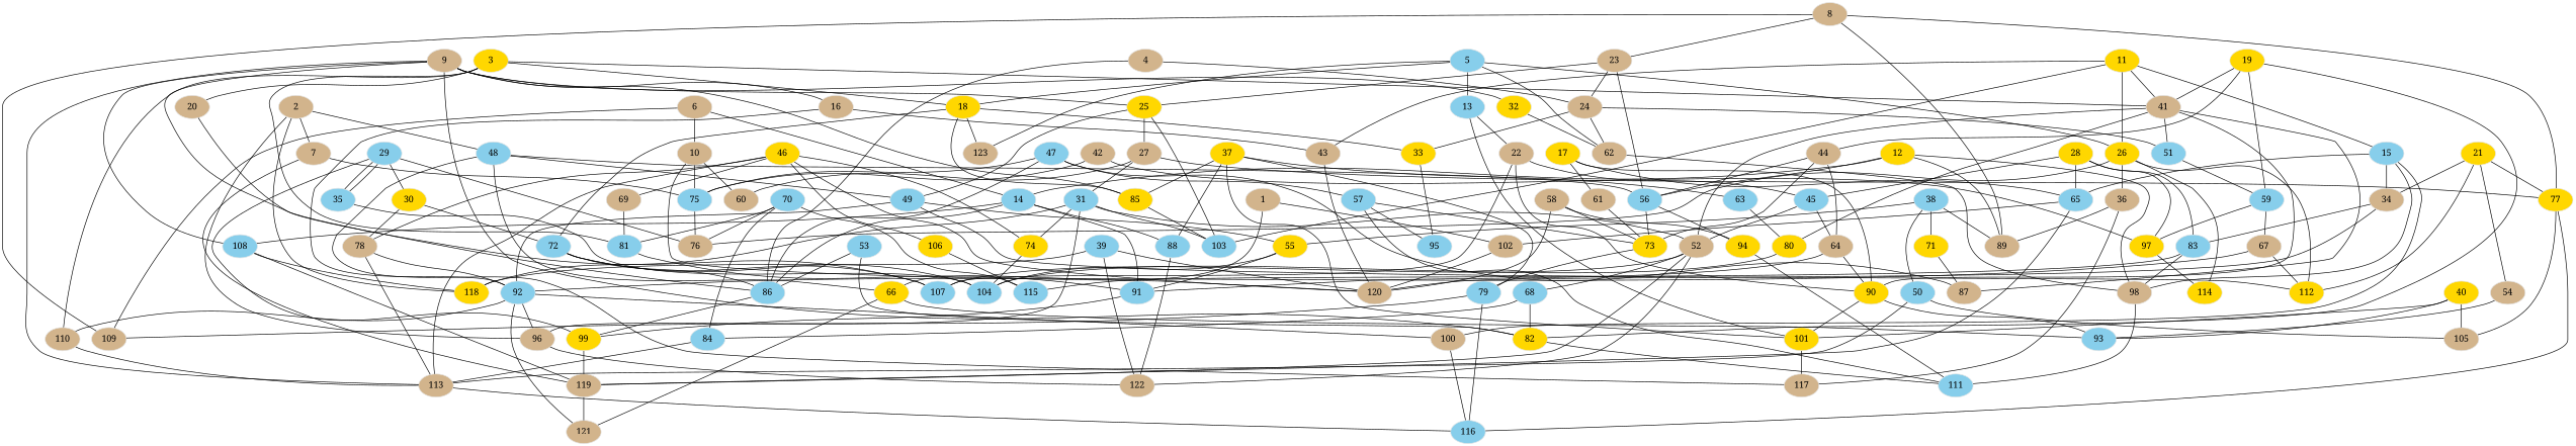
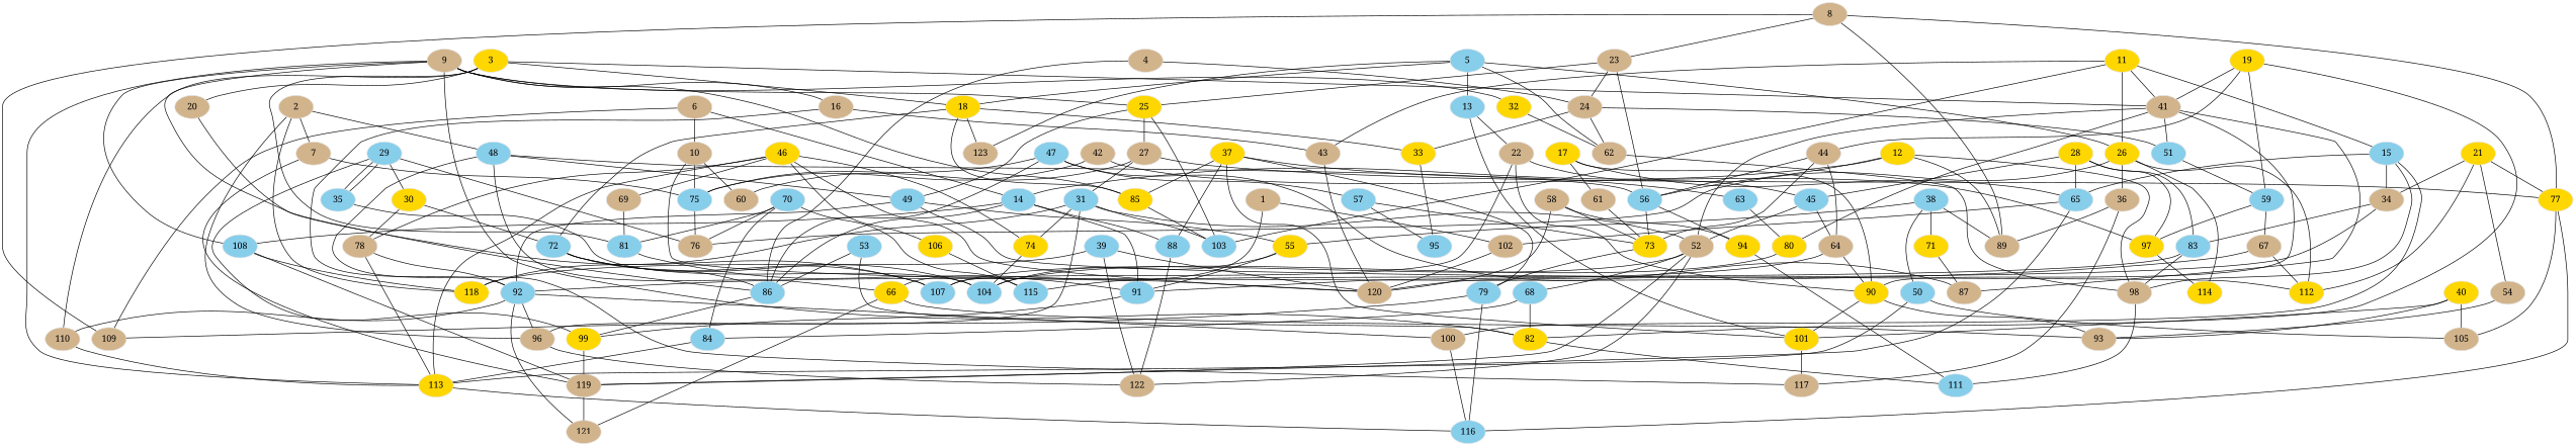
  graph {
    fontname="Noto Serif"
    node [color=gray90 fillcolor=tan fontname="Noto Serif" style=filled]
    edge [fontname="Noto Serif"]
    66 [fillcolor=gold]
    1
    102
-   93 [fillcolor=skyblue]
+   93
    121
    120
    2
    7
    48 [fillcolor=skyblue]
    96
    118 [fillcolor=gold]
    75 [fillcolor=skyblue]
    119
    56 [fillcolor=skyblue]
    49 [fillcolor=skyblue]
    117
    122
    3 [fillcolor=gold]
    18 [fillcolor=gold]
    20
    41
    81 [fillcolor=skyblue]
    110
    123
    85 [fillcolor=gold]
    33 [fillcolor=gold]
    72 [fillcolor=skyblue]
    107 [fillcolor=skyblue]
    90 [fillcolor=gold]
    51 [fillcolor=skyblue]
    52
    80 [fillcolor=gold]
    87
    91 [fillcolor=skyblue]
-   113
+   113 [fillcolor=gold]
    4
    24
    86 [fillcolor=skyblue]
    62
    99 [fillcolor=gold]
    5 [fillcolor=skyblue]
    13 [fillcolor=skyblue]
    26 [fillcolor=gold]
    22
    101 [fillcolor=gold]
    112 [fillcolor=gold]
    36
    76
    114 [fillcolor=gold]
    98
    6
    10
    14 [fillcolor=skyblue]
    109
    60
    108 [fillcolor=skyblue]
    88 [fillcolor=skyblue]
    8
    23
    77 [fillcolor=gold]
    89
    25 [fillcolor=gold]
    105
    116 [fillcolor=skyblue]
    9
    16
    32 [fillcolor=gold]
    82 [fillcolor=gold]
    43
    92 [fillcolor=skyblue]
    103 [fillcolor=skyblue]
    27
    111 [fillcolor=skyblue]
    11 [fillcolor=gold]
    15 [fillcolor=skyblue]
    34
    65 [fillcolor=skyblue]
    100
    12 [fillcolor=gold]
    73 [fillcolor=gold]
    94 [fillcolor=gold]
    45 [fillcolor=skyblue]
    83 [fillcolor=skyblue]
    17 [fillcolor=gold]
    61
    95 [fillcolor=skyblue]
    104 [fillcolor=skyblue]
    19 [fillcolor=gold]
    44
    59 [fillcolor=skyblue]
    64
    97 [fillcolor=gold]
    67
    21 [fillcolor=gold]
    54
    31 [fillcolor=skyblue]
    55 [fillcolor=gold]
    74 [fillcolor=gold]
    28 [fillcolor=gold]
    115 [fillcolor=skyblue]
    29 [fillcolor=skyblue]
    30 [fillcolor=gold]
    35 [fillcolor=skyblue]
    78
    68 [fillcolor=skyblue]
    37 [fillcolor=gold]
    63 [fillcolor=skyblue]
    79 [fillcolor=skyblue]
    38 [fillcolor=skyblue]
    50 [fillcolor=skyblue]
    71 [fillcolor=gold]
    39 [fillcolor=skyblue]
    40 [fillcolor=gold]
    42
    46 [fillcolor=gold]
    69
    106 [fillcolor=gold]
    47 [fillcolor=skyblue]
    57 [fillcolor=skyblue]
    84 [fillcolor=skyblue]
    53 [fillcolor=skyblue]
    58
    70 [fillcolor=skyblue]
    66 -- 93
    66 -- 121
    1 -- 66
    1 -- 102
    102 -- 120
    2 -- 7
    2 -- 48
    2 -- 96
    2 -- 118
    7 -- 75
    7 -- 119
    48 -- 66
    48 -- 56
    48 -- 49
    48 -- 117
    96 -- 122
    75 -- 76
    119 -- 121
    56 -- 73
    56 -- 94
    49 -- 112
    49 -- 92
    49 -- 55
    3 -- 18
    3 -- 20
    3 -- 41
    3 -- 81
    3 -- 110
    18 -- 123
    18 -- 85
    18 -- 33
    18 -- 72
    20 -- 107
    41 -- 90
    41 -- 51
    41 -- 52
    41 -- 80
    41 -- 87
    81 -- 91
    110 -- 113
    85 -- 103
    33 -- 95
    72 -- 107
    72 -- 86
    72 -- 104
    90 -- 93
    90 -- 101
    51 -- 59
    52 -- 119
    52 -- 122
    52 -- 107
    52 -- 68
    80 -- 104
    91 -- 99
    113 -- 116
    4 -- 24
    4 -- 86
    24 -- 33
    24 -- 51
    24 -- 62
    86 -- 99
    62 -- 98
    99 -- 119
    5 -- 18
    5 -- 123
    5 -- 62
    5 -- 13
    5 -- 26
    13 -- 22
    13 -- 101
    26 -- 112
    26 -- 36
    26 -- 76
    26 -- 114
    22 -- 107
    22 -- 90
    22 -- 45
    101 -- 117
    36 -- 117
    36 -- 89
    98 -- 111
    6 -- 10
    6 -- 14
    6 -- 109
    10 -- 120
    10 -- 75
    10 -- 60
    14 -- 91
    14 -- 86
    14 -- 108
    14 -- 88
    108 -- 118
    108 -- 119
    88 -- 122
    8 -- 109
    8 -- 23
    8 -- 77
    8 -- 89
    23 -- 56
    23 -- 24
    23 -- 25
    77 -- 105
    77 -- 116
    25 -- 49
    25 -- 103
    25 -- 27
    9 -- 85
    9 -- 113
    9 -- 86
    9 -- 108
    9 -- 25
    9 -- 16
    9 -- 32
    9 -- 82
    16 -- 43
    16 -- 92
    32 -- 62
    82 -- 111
    43 -- 120
    92 -- 121
    92 -- 96
    92 -- 110
    92 -- 100
    27 -- 60
    27 -- 77
    27 -- 31
    11 -- 41
    11 -- 26
    11 -- 43
    11 -- 103
    11 -- 15
    15 -- 98
    15 -- 34
    15 -- 65
    15 -- 100
    34 -- 120
    34 -- 83
    65 -- 102
    65 -- 119
    100 -- 116
    12 -- 56
    12 -- 98
    12 -- 14
    12 -- 89
    73 -- 79
    94 -- 111
    45 -- 52
    45 -- 64
    83 -- 98
    83 -- 115
    17 -- 90
    17 -- 65
    17 -- 61
    61 -- 73
    19 -- 41
    19 -- 82
    19 -- 44
    19 -- 59
    44 -- 56
    44 -- 73
    44 -- 64
    59 -- 97
    59 -- 67
    64 -- 90
    64 -- 91
    97 -- 114
    67 -- 112
    67 -- 92
    21 -- 112
    21 -- 77
    21 -- 34
    21 -- 54
    54 -- 93
    31 -- 96
    31 -- 118
    31 -- 52
    31 -- 103
    31 -- 74
    55 -- 91
    55 -- 104
    74 -- 104
    28 -- 65
    28 -- 45
    28 -- 83
    28 -- 97
    29 -- 99
    29 -- 76
    29 -- 30
    29 -- 35
    29 -- 35
    30 -- 72
    30 -- 78
    35 -- 104
    78 -- 113
    78 -- 92
    68 -- 82
    68 -- 84
    37 -- 85
    37 -- 101
    37 -- 88
    37 -- 63
    37 -- 79
    63 -- 80
    79 -- 109
    79 -- 116
    38 -- 89
    38 -- 55
    38 -- 50
    38 -- 71
    50 -- 113
    50 -- 105
    71 -- 87
    39 -- 120
    39 -- 118
    39 -- 122
    40 -- 93
    40 -- 101
    40 -- 105
    42 -- 75
    42 -- 97
    46 -- 120
    46 -- 113
    46 -- 74
    46 -- 78
    46 -- 69
    46 -- 106
    69 -- 81
    106 -- 115
    47 -- 75
    47 -- 87
    47 -- 86
    47 -- 57
-   57 -- 111
    57 -- 73
    57 -- 95
    84 -- 113
    53 -- 86
    53 -- 82
    58 -- 120
    58 -- 73
    58 -- 94
    70 -- 81
    70 -- 76
    70 -- 115
    70 -- 84
  }
